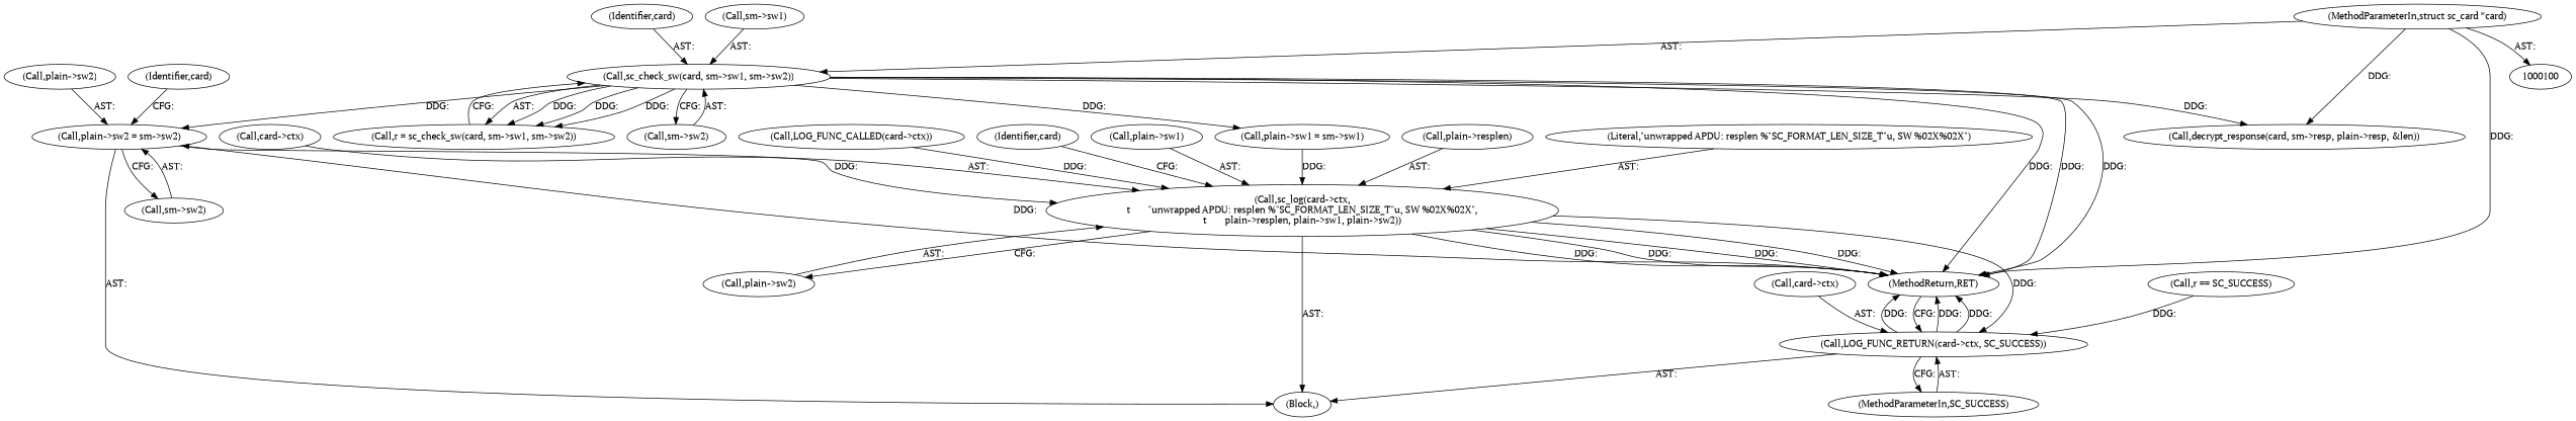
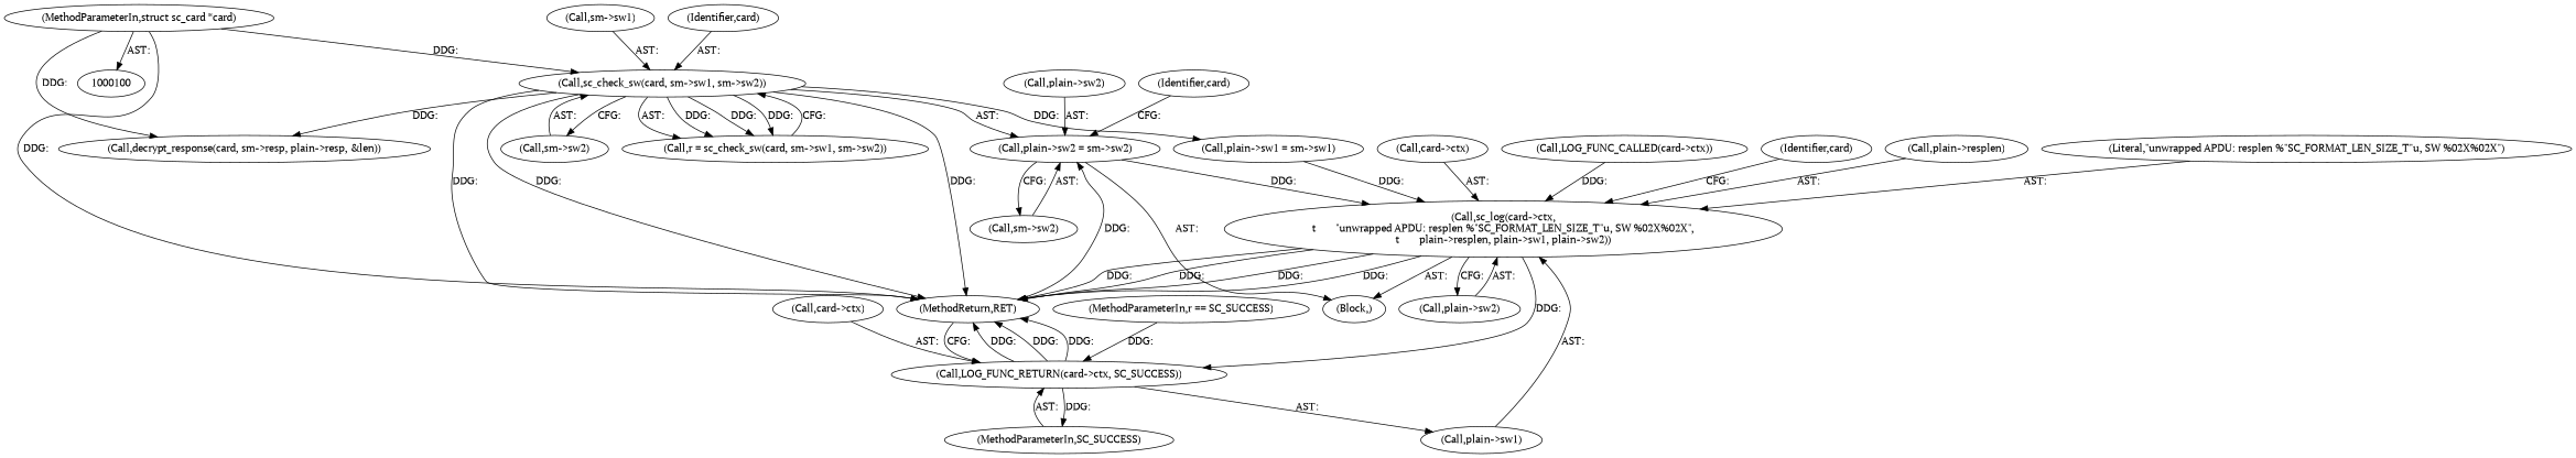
  digraph {
    fontname="PT Serif"
    node [fontname="PT Serif"]
    edge [fontname="PT Serif"]
    n1 [label="(Call,plain->sw2 = sm->sw2)"]
    n2 [label="(Call,sc_log(card->ctx,\n\t       \"unwrapped APDU: resplen %\"SC_FORMAT_LEN_SIZE_T\"u, SW %02X%02X\",\n\t       plain->resplen, plain->sw1, plain->sw2))"]
    n3 [label="(Call,sm->sw2)"]
    n4 [label="(Block,)"]
    n5 [label="(MethodReturn,RET)"]
    n6 [label="(Call,LOG_FUNC_RETURN(card->ctx, SC_SUCCESS))"]
    n7 [label="(Call,plain->sw2)"]
    n8 [label="(Call,sc_check_sw(card, sm->sw1, sm->sw2))"]
    n9 [label="(Call,decrypt_response(card, sm->resp, plain->resp, &len))"]
    n10 [label="(Call,plain->sw1 = sm->sw1)"]
    n11 [label="(Call,sm->sw2)"]
    n12 [label="(Call,r = sc_check_sw(card, sm->sw1, sm->sw2))"]
    n13 [label="(MethodParameterIn,struct sc_card *card)"]
    1000100
    n15 [label="(MethodParameterIn,SC_SUCCESS)"]
    n16 [label="(Call,card->ctx)"]
-   n17 [label="(Call,r == SC_SUCCESS)"]
+   n17 [label="(MethodParameterIn,r == SC_SUCCESS)"]
    n18 [label="(Call,LOG_FUNC_CALLED(card->ctx))"]
    n19 [label="(Call,card->ctx)"]
    n20 [label="(Identifier,card)"]
    n21 [label="(Call,plain->sw1)"]
    n22 [label="(Call,plain->sw2)"]
    n23 [label="(Identifier,card)"]
    n24 [label="(Identifier,card)"]
    n25 [label="(Call,plain->resplen)"]
    n26 [label="(Literal,\"unwrapped APDU: resplen %\"SC_FORMAT_LEN_SIZE_T\"u, SW %02X%02X\")"]
    n27 [label="(Call,sm->sw1)"]
    n1 -> n2 [label="DDG: "]
    n1 -> n3 [label="CFG: "]
    n1 -> n4 [label="AST: "]
    n2 -> n4 [label="AST: "]
    n2 -> n5 [label="DDG: "]
    n2 -> n5 [label="DDG: "]
    n2 -> n5 [label="DDG: "]
    n2 -> n5 [label="DDG: "]
    n2 -> n6 [label="DDG: "]
    n2 -> n7 [label="CFG: "]
    n3 -> n1 [label="AST: "]
    n5 -> n1 [label="DDG: "]
    n5 -> n6 [label="CFG: "]
-   n6 -> n4 [label="AST: "]
+   n6 -> n21 [label="AST: "]
    n6 -> n5 [label="DDG: "]
    n6 -> n5 [label="DDG: "]
    n6 -> n5 [label="DDG: "]
-   n6 -> n15 [label="CFG: "]
+   n6 -> n15 [label="DDG: "]
    n7 -> n2 [label="AST: "]
-   n8 -> n1 [label="DDG: "]
+   n8 -> n1 [label="AST: "]
    n8 -> n5 [label="DDG: "]
    n8 -> n5 [label="DDG: "]
    n8 -> n5 [label="DDG: "]
    n8 -> n9 [label="DDG: "]
    n8 -> n10 [label="DDG: "]
    n8 -> n11 [label="CFG: "]
    n8 -> n12 [label="AST: "]
    n8 -> n12 [label="DDG: "]
    n8 -> n12 [label="DDG: "]
    n8 -> n12 [label="DDG: "]
    n10 -> n2 [label="DDG: "]
    n11 -> n8 [label="AST: "]
    n12 -> n8 [label="CFG: "]
    n13 -> n5 [label="DDG: "]
-   n13 -> n8 [label="AST: "]
+   n13 -> n8 [label="DDG: "]
    n13 -> n9 [label="DDG: "]
    n13 -> 1000100 [label="AST: "]
    n15 -> n6 [label="AST: "]
    n16 -> n2 [label="AST: "]
    n17 -> n6 [label="DDG: "]
    n18 -> n2 [label="DDG: "]
    n19 -> n6 [label="AST: "]
    n20 -> n2 [label="CFG: "]
    n21 -> n2 [label="AST: "]
    n22 -> n1 [label="AST: "]
    n23 -> n1 [label="CFG: "]
    n24 -> n8 [label="AST: "]
    n25 -> n2 [label="AST: "]
    n26 -> n2 [label="AST: "]
    n27 -> n8 [label="AST: "]
  }
